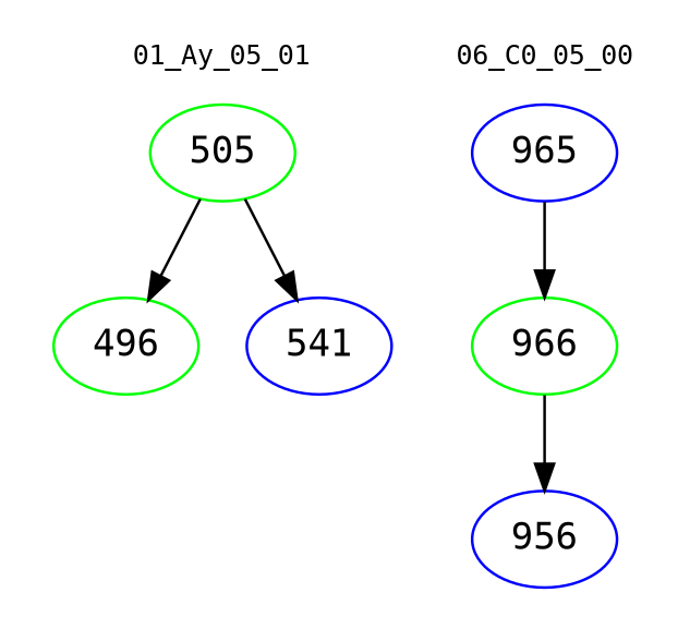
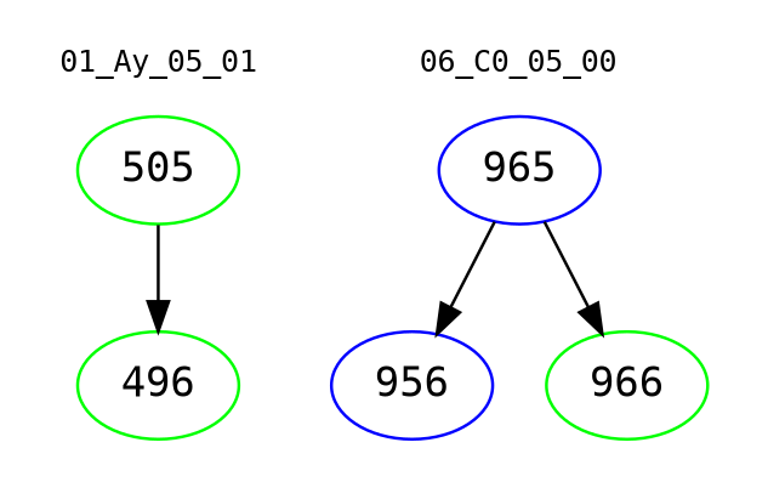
  digraph {
    fontname="DejaVu Sans Mono"
    node [color=green fontname="DejaVu Sans Mono"]
    edge [color=black fontname="DejaVu Sans Mono"]
    n1 [label=505]
    n2 [label=496]
-   n3 [color=blue label=541]
    n4 [color=blue label=965]
    n5 [color=blue label=956]
    n6 [label=966]
    subgraph cluster_1 {
      color=white
      fontsize=10
      label="01_Ay_05_01"
      n1
      n2
-     n3
    }
    subgraph cluster_2 {
      color=white
      fontsize=10
      label="06_C0_05_00"
      n4
      n5
      n6
    }
    n1 -> n2
-   n1 -> n3
-   n6 -> n5
+   n4 -> n5
    n4 -> n6
  }
